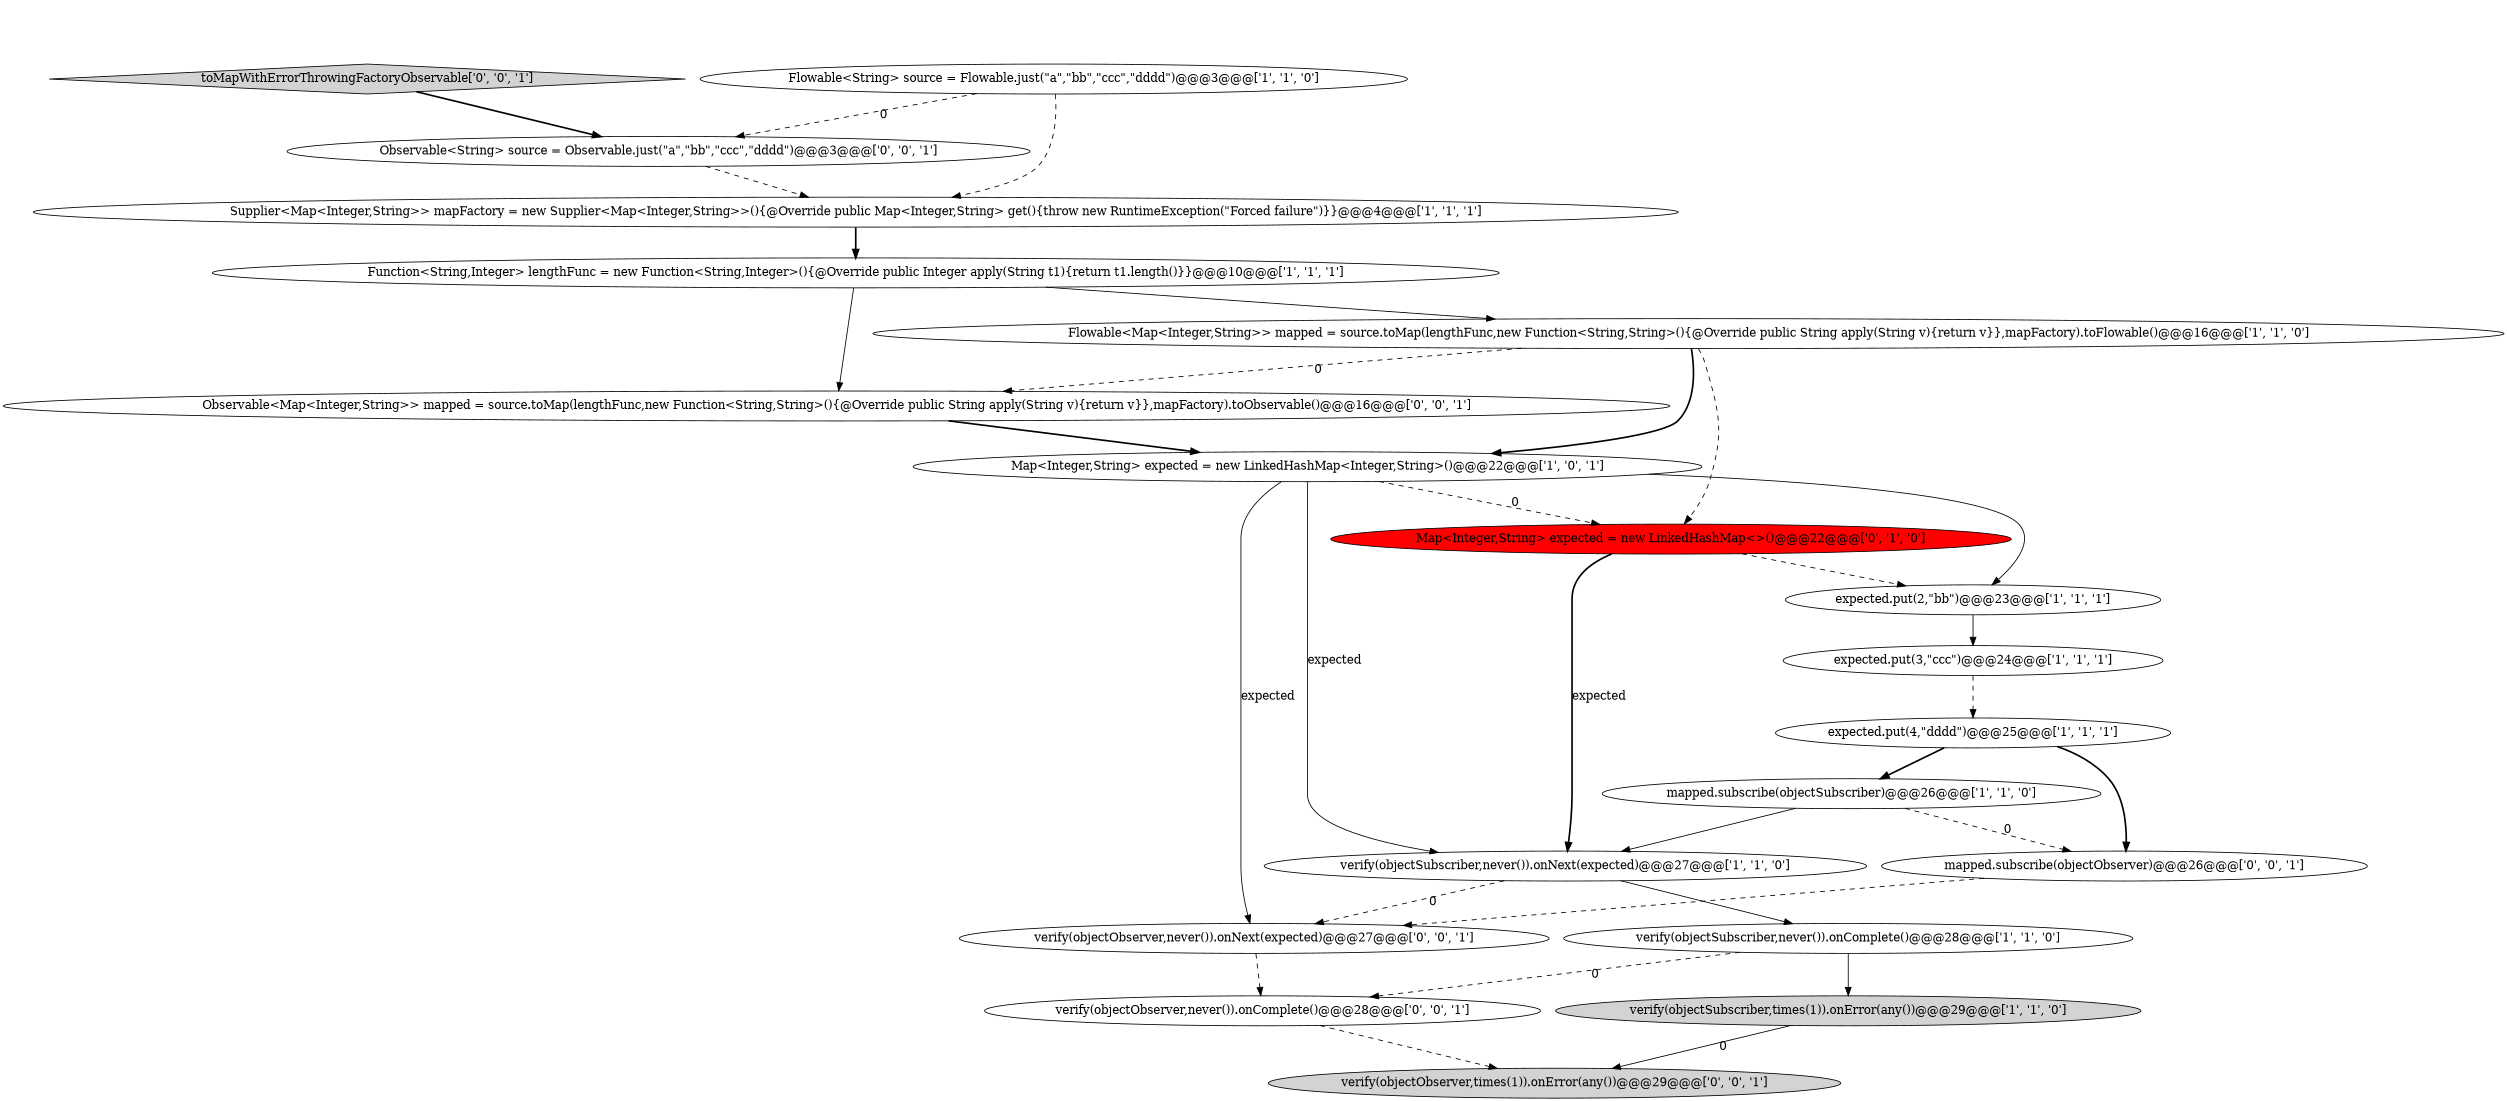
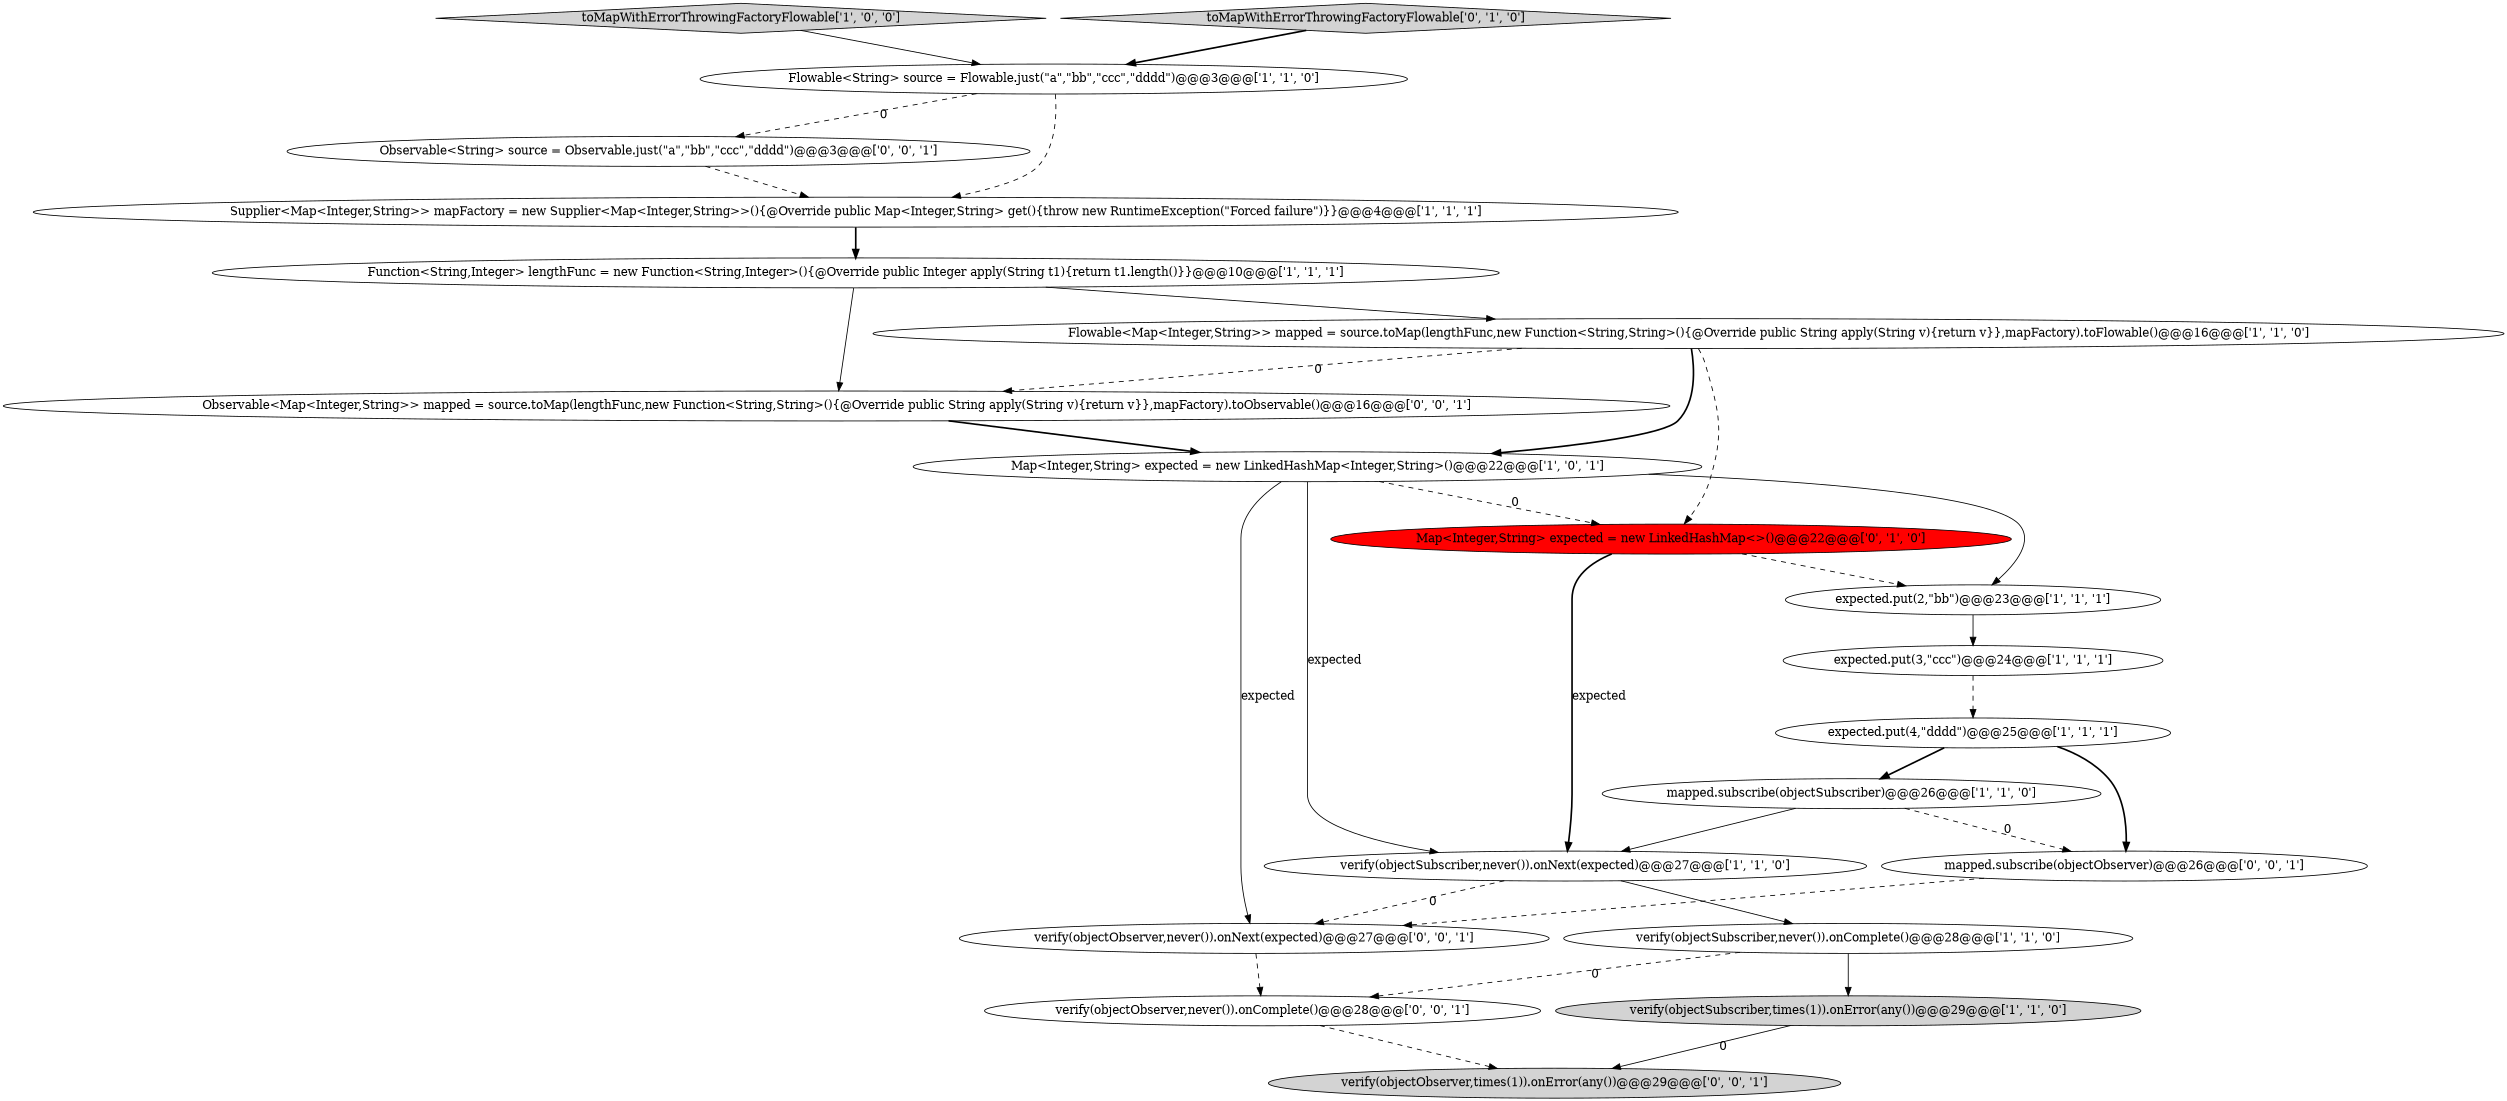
  digraph {
    node [fillcolor=white shape=ellipse style=filled]
    edge [style=dashed]
    n1 [label="expected.put(2,\"bb\")@@@23@@@['1', '1', '1']"]
    n2 [label="expected.put(3,\"ccc\")@@@24@@@['1', '1', '1']"]
    n3 [label="expected.put(4,\"dddd\")@@@25@@@['1', '1', '1']"]
    n4 [label="verify(objectSubscriber,never()).onNext(expected)@@@27@@@['1', '1', '0']"]
    n5 [label="verify(objectSubscriber,never()).onComplete()@@@28@@@['1', '1', '0']"]
    n6 [label="verify(objectObserver,never()).onNext(expected)@@@27@@@['0', '0', '1']"]
    n7 [label="verify(objectObserver,never()).onComplete()@@@28@@@['0', '0', '1']"]
    n8 [fillcolor=lightgray label="verify(objectSubscriber,times(1)).onError(any())@@@29@@@['1', '1', '0']"]
    n9 [label="Flowable<Map<Integer,String>> mapped = source.toMap(lengthFunc,new Function<String,String>(){@Override public String apply(String v){return v}},mapFactory).toFlowable()@@@16@@@['1', '1', '0']"]
    n10 [fillcolor=red label="Map<Integer,String> expected = new LinkedHashMap<>()@@@22@@@['0', '1', '0']"]
    n11 [label="Observable<Map<Integer,String>> mapped = source.toMap(lengthFunc,new Function<String,String>(){@Override public String apply(String v){return v}},mapFactory).toObservable()@@@16@@@['0', '0', '1']"]
    n12 [label="Map<Integer,String> expected = new LinkedHashMap<Integer,String>()@@@22@@@['1', '0', '1']"]
-   n13 [fillcolor=lightgray label="toMapWithErrorThrowingFactoryObservable['0', '0', '1']" shape=diamond]
    n14 [label="Observable<String> source = Observable.just(\"a\",\"bb\",\"ccc\",\"dddd\")@@@3@@@['0', '0', '1']"]
    n15 [label="Supplier<Map<Integer,String>> mapFactory = new Supplier<Map<Integer,String>>(){@Override public Map<Integer,String> get(){throw new RuntimeException(\"Forced failure\")}}@@@4@@@['1', '1', '1']"]
    n16 [label="Function<String,Integer> lengthFunc = new Function<String,Integer>(){@Override public Integer apply(String t1){return t1.length()}}@@@10@@@['1', '1', '1']"]
    n17 [fillcolor=lightgray label="verify(objectObserver,times(1)).onError(any())@@@29@@@['0', '0', '1']"]
    n18 [label="mapped.subscribe(objectObserver)@@@26@@@['0', '0', '1']"]
    n19 [label="mapped.subscribe(objectSubscriber)@@@26@@@['1', '1', '0']"]
+   n20 [fillcolor=lightgray label="toMapWithErrorThrowingFactoryFlowable['1', '0', '0']" shape=diamond]
    n21 [label="Flowable<String> source = Flowable.just(\"a\",\"bb\",\"ccc\",\"dddd\")@@@3@@@['1', '1', '0']"]
+   n22 [fillcolor=lightgray label="toMapWithErrorThrowingFactoryFlowable['0', '1', '0']" shape=diamond]
    n1 -> n2 [style=solid]
    n2 -> n3
    n3 -> n18 [style=bold]
    n3 -> n19 [style=bold]
    n4 -> n5 [style=solid]
    n4 -> n6 [label=0]
    n5 -> n7 [label=0]
    n5 -> n8 [style=solid]
    n6 -> n7
    n7 -> n17
    n8 -> n17 [label=0 style=solid]
    n9 -> n10
    n9 -> n11 [label=0]
    n9 -> n12 [style=bold]
    n10 -> n1
    n10 -> n4 [label=expected style=bold]
    n11 -> n12 [style=bold]
    n12 -> n1 [style=solid]
    n12 -> n4 [label=expected style=solid]
    n12 -> n6 [label=expected style=solid]
    n12 -> n10 [label=0]
-   n13 -> n14 [style=bold]
    n14 -> n15
    n15 -> n16 [style=bold]
    n16 -> n9 [style=solid]
    n16 -> n11 [style=solid]
    n18 -> n6
    n19 -> n4 [style=solid]
    n19 -> n18 [label=0]
+   n20 -> n21 [style=solid]
    n21 -> n14 [label=0]
    n21 -> n15
+   n22 -> n21 [style=bold]
  }
